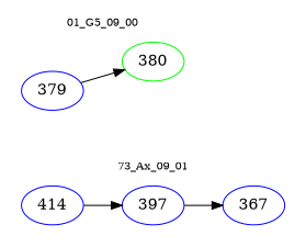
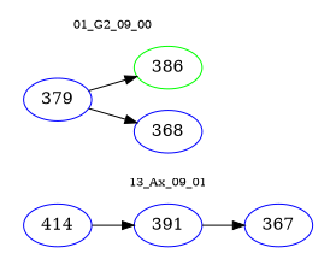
  digraph {
    rankdir=LR
    node [color=blue]
    edge [color=black]
-   n1 [label=397]
+   n1 [label=391]
    n2 [label=367]
    n3 [label=414]
    n4 [label=379]
-   n6 [color=green label=380]
+   n5 [label=368]
+   n6 [color=green label=386]
    subgraph cluster_1 {
      color=white
      fontsize=10
-     label="73_Ax_09_01"
+     label="13_Ax_09_01"
      n1
      n2
      n3
    }
    subgraph cluster_2 {
      color=white
      fontsize=10
-     label="01_G5_09_00"
+     label="01_G2_09_00"
      n4
+     n5
      n6
    }
    n1 -> n2
    n3 -> n1
+   n4 -> n5
    n4 -> n6
  }
